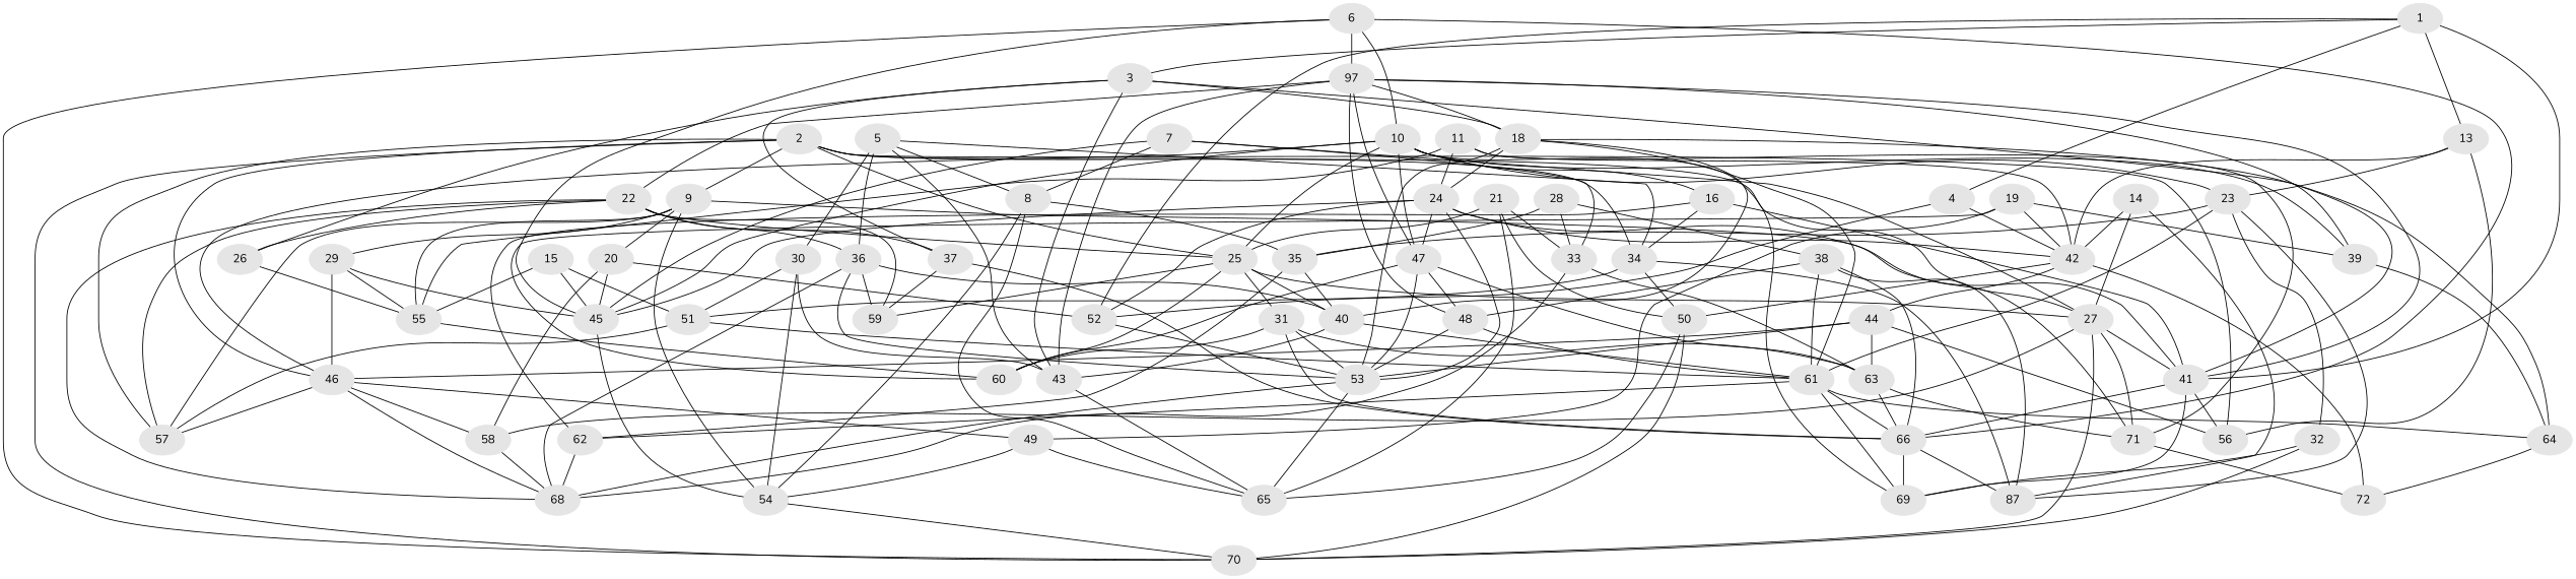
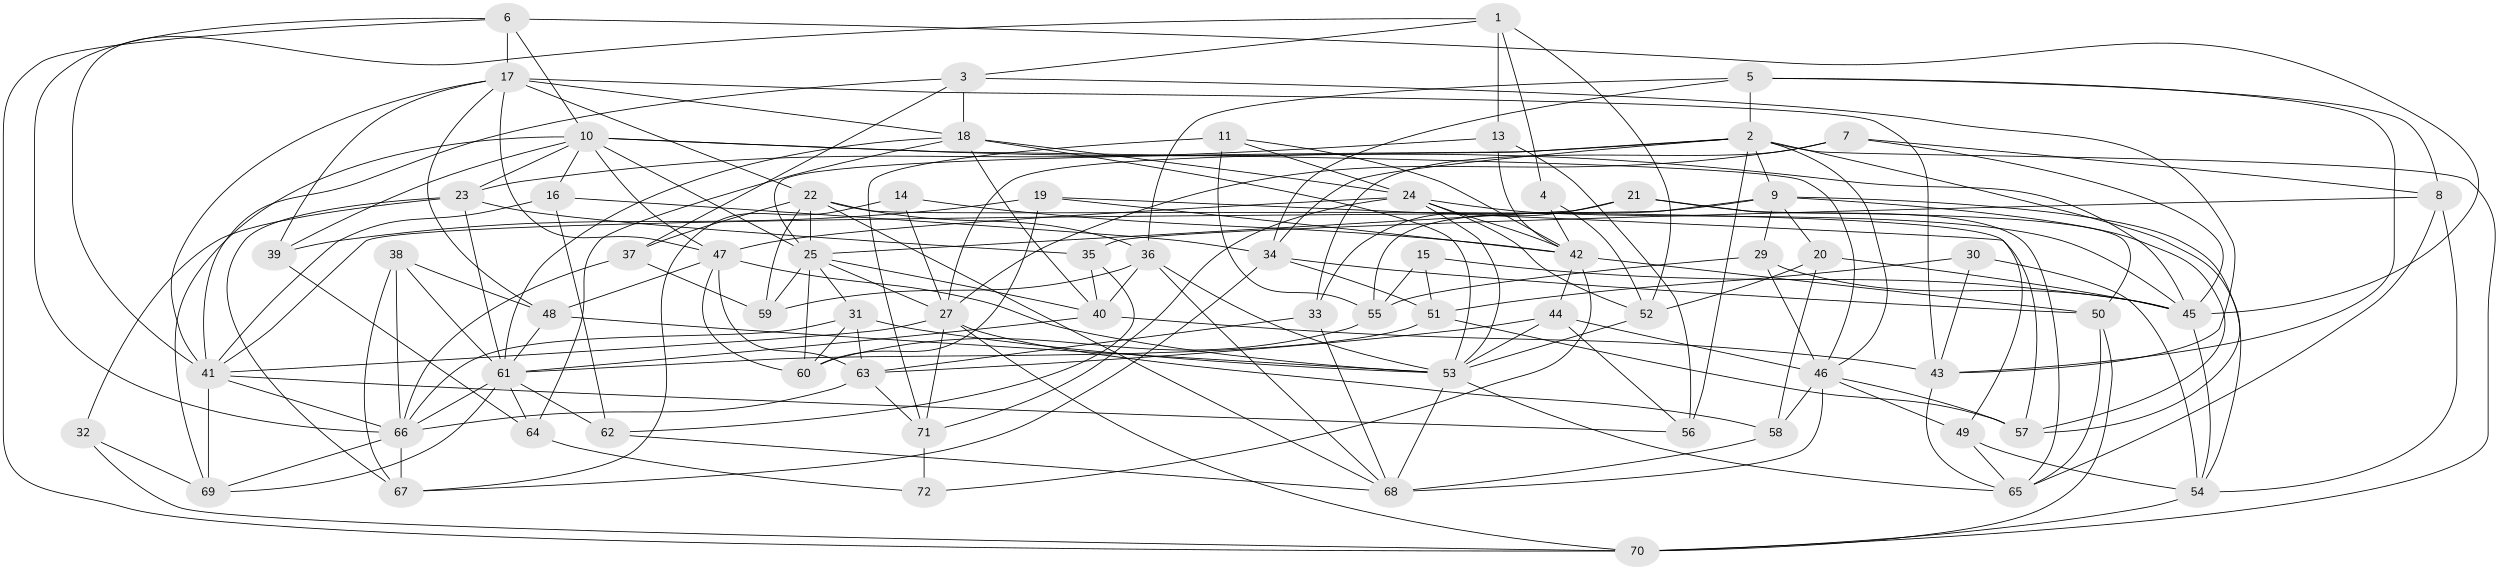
  graph {
    fontname=Nunito
    node [color=gray90 fontname=Nunito style=filled]
    edge [fontname=Nunito weight=1.0]
    1
    3
    4
    13
    41
    52
    18
-   26
    37
    43
    42
    56
    23
    66
    69
    53
    2
    9
    25
    27
    34
    46
    57
    70
    54
    20
    29
    55
    59
    40
    60
    31
    71
    58
-   67 [label=87]
+   67
    51
    50
    49
    68
    24
    61
    64
    65
    44
    72
    5
    8
    30
    36
    35
    6
    10
-   17 [label=97]
+   17
    45
    16
    39
    47
    22
    48
    7
    33
    63
    62
    32
    11
    14
    15
    19
    21
-   28
    38
    1 -- 3
    1 -- 4
    1 -- 13
    1 -- 41
    1 -- 52
    3 -- 41
    3 -- 18
-   3 -- 26
    3 -- 37
    3 -- 43
    4 -- 52
    4 -- 42
    13 -- 42
    13 -- 56
    13 -- 23
    41 -- 56
    41 -- 66
    41 -- 69
    52 -- 53
    18 -- 53
    18 -- 40
    18 -- 24 [weight=3.0]
    18 -- 61 [weight=2.0]
    18 -- 64
-   26 -- 55
    37 -- 66
    37 -- 59
    43 -- 65
    42 -- 50
    42 -- 44
    42 -- 72
    23 -- 67
    23 -- 61
    23 -- 35
    23 -- 32
    66 -- 69
    66 -- 67
    53 -- 68 [weight=2.0]
    53 -- 65
    2 -- 56
    2 -- 9
    2 -- 25
    2 -- 27
    2 -- 34
    2 -- 46
    2 -- 57
    2 -- 70
    9 -- 41
    9 -- 57
    9 -- 54 [weight=2.0]
    9 -- 20
    9 -- 29
    9 -- 55
    25 -- 27
    25 -- 59
    25 -- 40
    25 -- 60
    25 -- 31
    27 -- 41
    27 -- 70
    27 -- 71
    27 -- 58
    34 -- 67
    34 -- 51
    34 -- 50
    46 -- 57
    46 -- 58 [weight=2.0]
    46 -- 49
    46 -- 68
    54 -- 70
    20 -- 52
    20 -- 58
    20 -- 45
    29 -- 46 [weight=2.0]
    29 -- 55
    29 -- 45
    55 -- 60
    40 -- 43
    40 -- 61
    31 -- 66
    31 -- 53
    31 -- 60
    31 -- 63
    71 -- 72
    58 -- 68
    51 -- 57
    51 -- 61
    50 -- 70
    50 -- 65
    49 -- 54 [weight=2.0]
    49 -- 65
    24 -- 52
    24 -- 42
    24 -- 53
    24 -- 71
    24 -- 45
    24 -- 47
    61 -- 66
    61 -- 69
    61 -- 64
    61 -- 62
    64 -- 72
    44 -- 56
    44 -- 53 [weight=2.0]
    44 -- 46
    44 -- 63
    5 -- 43
    5 -- 34
    5 -- 8
-   5 -- 30
+   5 -- 2
    5 -- 36
    8 -- 54
    8 -- 65
    8 -- 35
    30 -- 43
    30 -- 54 [weight=2.0]
    30 -- 51
    36 -- 53
    36 -- 59
    36 -- 40
    36 -- 68
    35 -- 40
    35 -- 62
    6 -- 66
    6 -- 70
    6 -- 10
    6 -- 17
    6 -- 45
    10 -- 23
    10 -- 69
    10 -- 25
    10 -- 46 [weight=2.0]
    10 -- 45
    10 -- 16
    10 -- 39
    10 -- 47
    17 -- 41
    17 -- 18
    17 -- 43
    17 -- 39
    17 -- 47
    17 -- 22
    17 -- 48
    45 -- 54
    16 -- 41
    16 -- 34
    16 -- 62
    39 -- 64
    47 -- 53
    47 -- 60
    47 -- 48
    47 -- 63
-   22 -- 26
    22 -- 37
    22 -- 25
    22 -- 57
    22 -- 59
    22 -- 68
    22 -- 36
    48 -- 53
    48 -- 61
    7 -- 27
    7 -- 8
    7 -- 45
    7 -- 33
    33 -- 68
    33 -- 63
    63 -- 66
    63 -- 71
    62 -- 68
    32 -- 69
    32 -- 70
    11 -- 42
    11 -- 55
    11 -- 71
    11 -- 24
    14 -- 42
    14 -- 27
    14 -- 67
    15 -- 55
    15 -- 51
    15 -- 45
    19 -- 42
    19 -- 60
    19 -- 49
    19 -- 39
    21 -- 25
    21 -- 50
    21 -- 65
    21 -- 33
-   28 -- 35
-   28 -- 33
-   28 -- 38
    38 -- 66
    38 -- 67
    38 -- 61
    38 -- 48
  }
